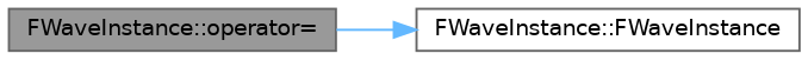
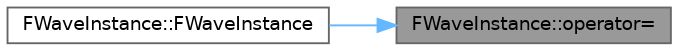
  digraph {
    rankdir=LR
    node [fontname=Helvetica fontsize=10 shape=box style=filled]
    n1 [color=gray40 fillcolor=grey60 fontcolor=black height=0.2 label="FWaveInstance::operator=" width=0.4]
    n2 [color=grey40 fillcolor=white height=0.2 label="FWaveInstance::FWaveInstance" width=0.4]
-   n1 -> n2 [color=steelblue1 fontname=Helvetica fontsize=10 labelfontname=Helvetica labelfontsize=10 style=solid]
+   n2 -> n1 [color=steelblue1 fontname=Helvetica fontsize=10 labelfontname=Helvetica labelfontsize=10 style=solid]
  }
